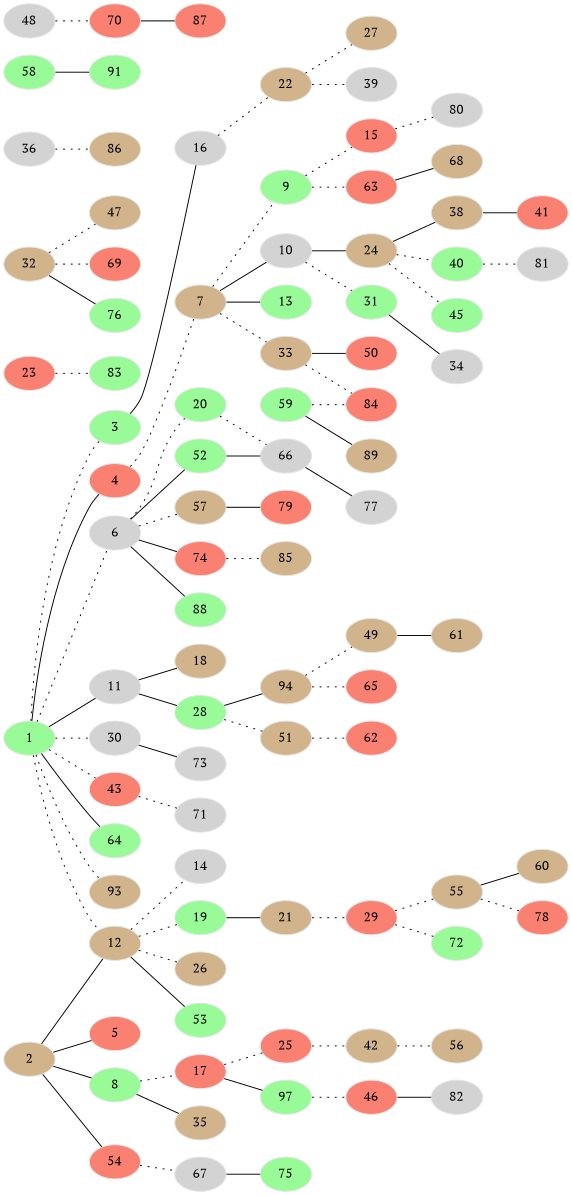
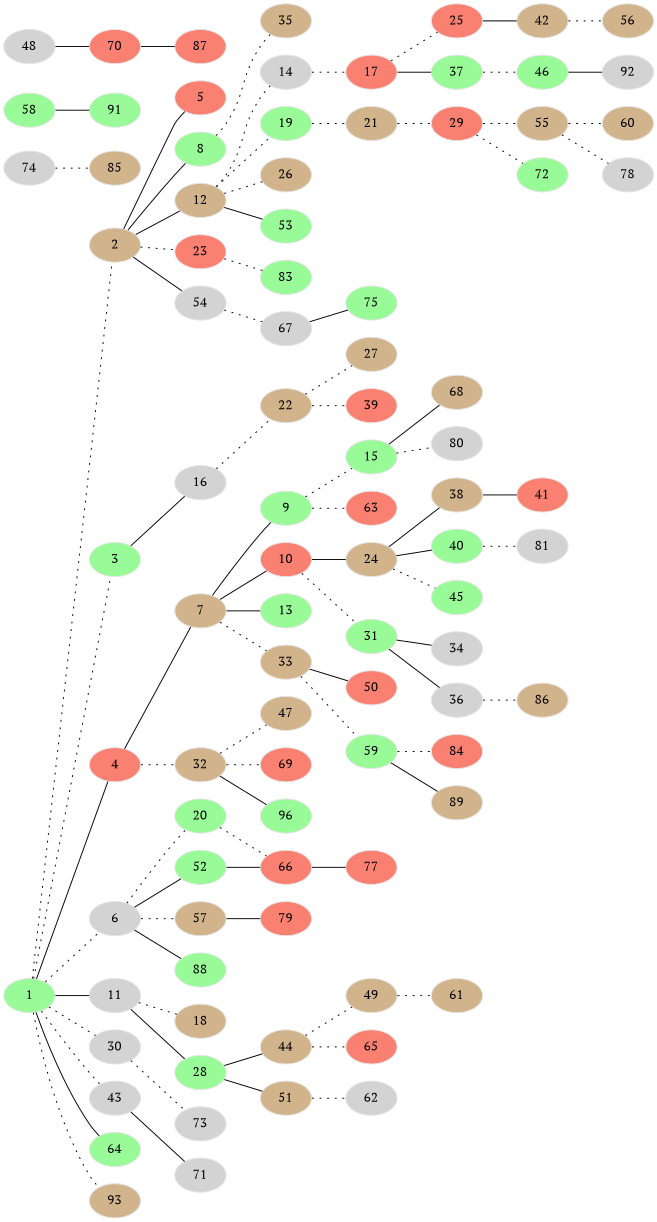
  graph {
    fontname="PT Serif"
    rankdir=LR
    node [color=gray90 fillcolor=tan fontname="PT Serif" style=filled]
    edge [fontname="PT Serif" style=dotted]
    1 [fillcolor=palegreen]
    2
    3 [fillcolor=palegreen]
    4 [fillcolor=salmon]
    6 [fillcolor=lightgrey]
    11 [fillcolor=lightgrey]
    30 [fillcolor=lightgrey]
-   43 [fillcolor=salmon]
+   43 [fillcolor=lightgrey]
    64 [fillcolor=palegreen]
    n10 [label=93]
    5 [fillcolor=salmon]
    8 [fillcolor=palegreen]
    12
    23 [fillcolor=salmon]
-   54 [fillcolor=salmon]
+   54 [fillcolor=lightgrey]
    16 [fillcolor=lightgrey]
    7
    32
    20 [fillcolor=palegreen]
    52 [fillcolor=palegreen]
    57
-   74 [fillcolor=salmon]
+   74 [fillcolor=lightgrey]
    88 [fillcolor=palegreen]
    18
    28 [fillcolor=palegreen]
    73 [fillcolor=lightgrey]
    71 [fillcolor=lightgrey]
    17 [fillcolor=salmon]
    35
    14 [fillcolor=lightgrey]
    19 [fillcolor=palegreen]
    26
    53 [fillcolor=palegreen]
    83 [fillcolor=palegreen]
    67 [fillcolor=lightgrey]
    22
    9 [fillcolor=palegreen]
-   10 [fillcolor=lightgrey]
+   10 [fillcolor=salmon]
    13 [fillcolor=palegreen]
    33
    47
    69 [fillcolor=salmon]
-   76 [fillcolor=palegreen]
-   66 [fillcolor=lightgrey]
+   76 [fillcolor=palegreen label=96]
+   66 [fillcolor=salmon]
    79 [fillcolor=salmon]
    85
-   15 [fillcolor=salmon]
+   15 [fillcolor=palegreen]
    63 [fillcolor=salmon]
    24
    31 [fillcolor=palegreen]
    50 [fillcolor=salmon]
    59 [fillcolor=palegreen]
    25 [fillcolor=salmon]
-   37 [fillcolor=palegreen label=97]
+   37 [fillcolor=palegreen]
    68
    80 [fillcolor=lightgrey]
    38
    40 [fillcolor=palegreen]
    45 [fillcolor=palegreen]
    34 [fillcolor=lightgrey]
    36 [fillcolor=lightgrey]
-   44 [label=94]
+   44
    51
    21
    58 [fillcolor=palegreen]
    91 [fillcolor=palegreen]
    27
-   39 [fillcolor=lightgrey]
+   39 [fillcolor=salmon]
    42
-   46 [fillcolor=salmon]
+   46 [fillcolor=palegreen]
    29 [fillcolor=salmon]
    48 [fillcolor=lightgrey]
    70 [fillcolor=salmon]
    55
    72 [fillcolor=palegreen]
    41 [fillcolor=salmon]
    81 [fillcolor=lightgrey]
    56
    49
    65 [fillcolor=salmon]
-   62 [fillcolor=salmon]
+   62 [fillcolor=lightgrey]
    60
-   78 [fillcolor=salmon]
+   78 [fillcolor=lightgrey]
    86
    84 [fillcolor=salmon]
    89
-   82 [fillcolor=lightgrey]
+   82 [fillcolor=lightgrey label=92]
    61
    87 [fillcolor=salmon]
-   77 [fillcolor=lightgrey]
+   77 [fillcolor=salmon]
    75 [fillcolor=palegreen]
-   1 -- 12
+   1 -- 2
    1 -- 3
    1 -- 4 [style=solid]
    1 -- 6
    1 -- 11 [style=solid]
    1 -- 30
    1 -- 43
    1 -- 64 [style=solid]
    1 -- n10
    2 -- 5 [style=solid]
    2 -- 8 [style=solid]
    2 -- 12 [style=solid]
+   2 -- 23
    2 -- 54 [style=solid]
    3 -- 16 [style=solid]
-   4 -- 7
+   4 -- 7 [style=solid]
+   4 -- 32
    6 -- 20
    6 -- 52 [style=solid]
    6 -- 57
-   6 -- 74 [style=solid]
    6 -- 88 [style=solid]
-   11 -- 18 [style=solid]
+   11 -- 18
    11 -- 28 [style=solid]
-   30 -- 73 [style=solid]
-   43 -- 71
-   8 -- 17
-   8 -- 35 [style=solid]
+   30 -- 73
+   43 -- 71 [style=solid]
+   14 -- 17
+   8 -- 35
    12 -- 14
    12 -- 19
    12 -- 26
    12 -- 53 [style=solid]
    23 -- 83
    54 -- 67
    16 -- 22
-   7 -- 9
+   7 -- 9 [style=solid]
    7 -- 10 [style=solid]
    7 -- 13 [style=solid]
    7 -- 33
    32 -- 47
    32 -- 69
    32 -- 76 [style=solid]
    20 -- 66
    52 -- 66 [style=solid]
    57 -- 79 [style=solid]
    74 -- 85
    28 -- 44 [style=solid]
-   28 -- 51
+   28 -- 51 [style=solid]
    17 -- 25
    17 -- 37 [style=solid]
-   19 -- 21 [style=solid]
+   19 -- 21
    67 -- 75 [style=solid]
    22 -- 27
    22 -- 39
    9 -- 15
    9 -- 63
    10 -- 24 [style=solid]
    10 -- 31
    33 -- 50 [style=solid]
-   33 -- 84
+   33 -- 59
    66 -- 77 [style=solid]
-   63 -- 68 [style=solid]
+   15 -- 68 [style=solid]
    15 -- 80
    24 -- 38 [style=solid]
-   24 -- 40
+   24 -- 40 [style=solid]
    24 -- 45
    31 -- 34 [style=solid]
+   31 -- 36 [style=solid]
    59 -- 84
    59 -- 89 [style=solid]
-   25 -- 42
+   25 -- 42 [style=solid]
    37 -- 46
    38 -- 41 [style=solid]
    40 -- 81
    36 -- 86
    44 -- 49
    44 -- 65
    51 -- 62
    21 -- 29
    58 -- 91 [style=solid]
    42 -- 56
    46 -- 82 [style=solid]
    29 -- 55
    29 -- 72
-   48 -- 70
+   48 -- 70 [style=solid]
    70 -- 87 [style=solid]
-   55 -- 60 [style=solid]
+   55 -- 60
    55 -- 78
-   49 -- 61 [style=solid]
+   49 -- 61
  }
